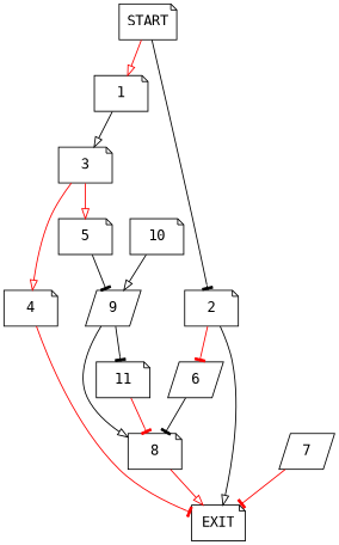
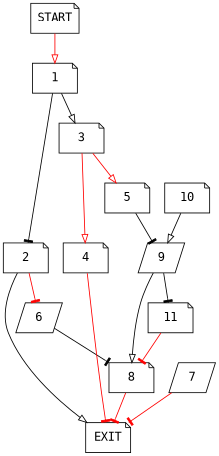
  digraph {
    fontname="DejaVu Sans Mono"
    node [fontname="DejaVu Sans Mono" shape=note]
    edge [arrowhead=onormal color=red fontname="DejaVu Sans Mono"]
    n1 [label=START]
    1
    2
    3
    n5 [label=EXIT]
    6 [shape=parallelogram]
    4
    5
    8
    7 [shape=parallelogram]
    9 [shape=parallelogram]
    11
    10
    n1 -> 1
-   n1 -> 2 [arrowhead=tee color=black]
+   1 -> 2 [arrowhead=tee color=black]
    1 -> 3 [color=black]
    2 -> n5 [color=black]
    2 -> 6 [arrowhead=tee]
    3 -> 4
    3 -> 5
    6 -> 8 [arrowhead=tee color=black]
    4 -> n5 [arrowhead=tee]
    5 -> 9 [arrowhead=tee color=black]
-   8 -> n5
+   8 -> n5 [arrowhead=tee]
    7 -> n5 [arrowhead=tee]
    9 -> 8 [color=black]
    9 -> 11 [arrowhead=tee color=black]
    11 -> 8 [arrowhead=tee]
    10 -> 9 [color=black]
  }
